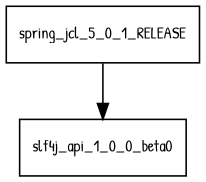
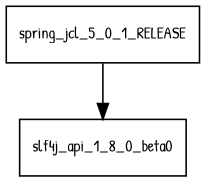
  digraph {
    fontname="Patrick Hand"
    node [fontsize=10.0 shape=box fontname="Patrick Hand"]
    spring_jcl_5_0_1_RELEASE
-   slf4j_api_1_8_0_beta0 [label=slf4j_api_1_0_0_beta0]
+   slf4j_api_1_8_0_beta0
    spring_jcl_5_0_1_RELEASE -> slf4j_api_1_8_0_beta0 [fontname="Patrick Hand"]
  }
